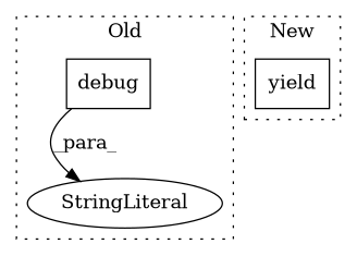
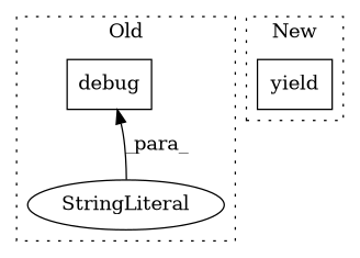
  digraph {
    node [shape=box]
    n1 [a=32 l="6,1" label=debug s="2593,2616"]
    n2 [a=45 l=17 label=StringLiteral s=2599 shape=ellipse]
    n3 [a=112 l=7 label=yield s=2770]
    subgraph cluster_1 {
      label=Old
      style=dotted
      n1
      n2
    }
    subgraph cluster_2 {
      label=New
      style=dotted
      n3
    }
-   n1 -> n2 [label=_para_]
+   n2 -> n1 [label=_para_]
  }
